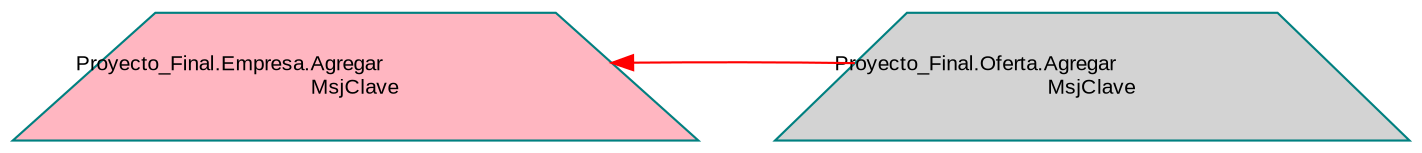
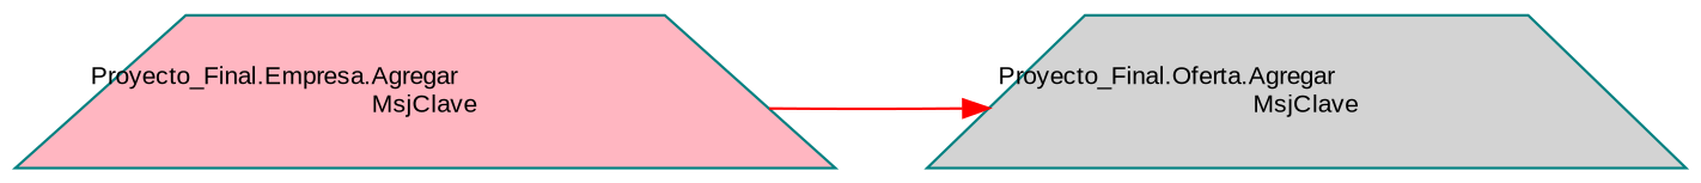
  digraph {
    rankdir=LR
    fontname="Liberation Sans"
    node [color=teal fontname="Liberation Sans" fontsize=10 shape=trapezium style=filled]
    n1 [fillcolor=lightpink fontcolor=black height=0.2 label="Proyecto_Final.Empresa.Agregar\lMsjClave" width=0.4]
    n2 [fillcolor=lightgrey height=0.2 label="Proyecto_Final.Oferta.Agregar\lMsjClave" width=0.4]
-   n2 -> n1 [color=red fontname="Liberation Sans" fontsize=10 labelfontname=Helvetica labelfontsize=10 style=solid]
+   n1 -> n2 [color=red fontname="Liberation Sans" fontsize=10 labelfontname=Helvetica labelfontsize=10 style=solid]
  }
